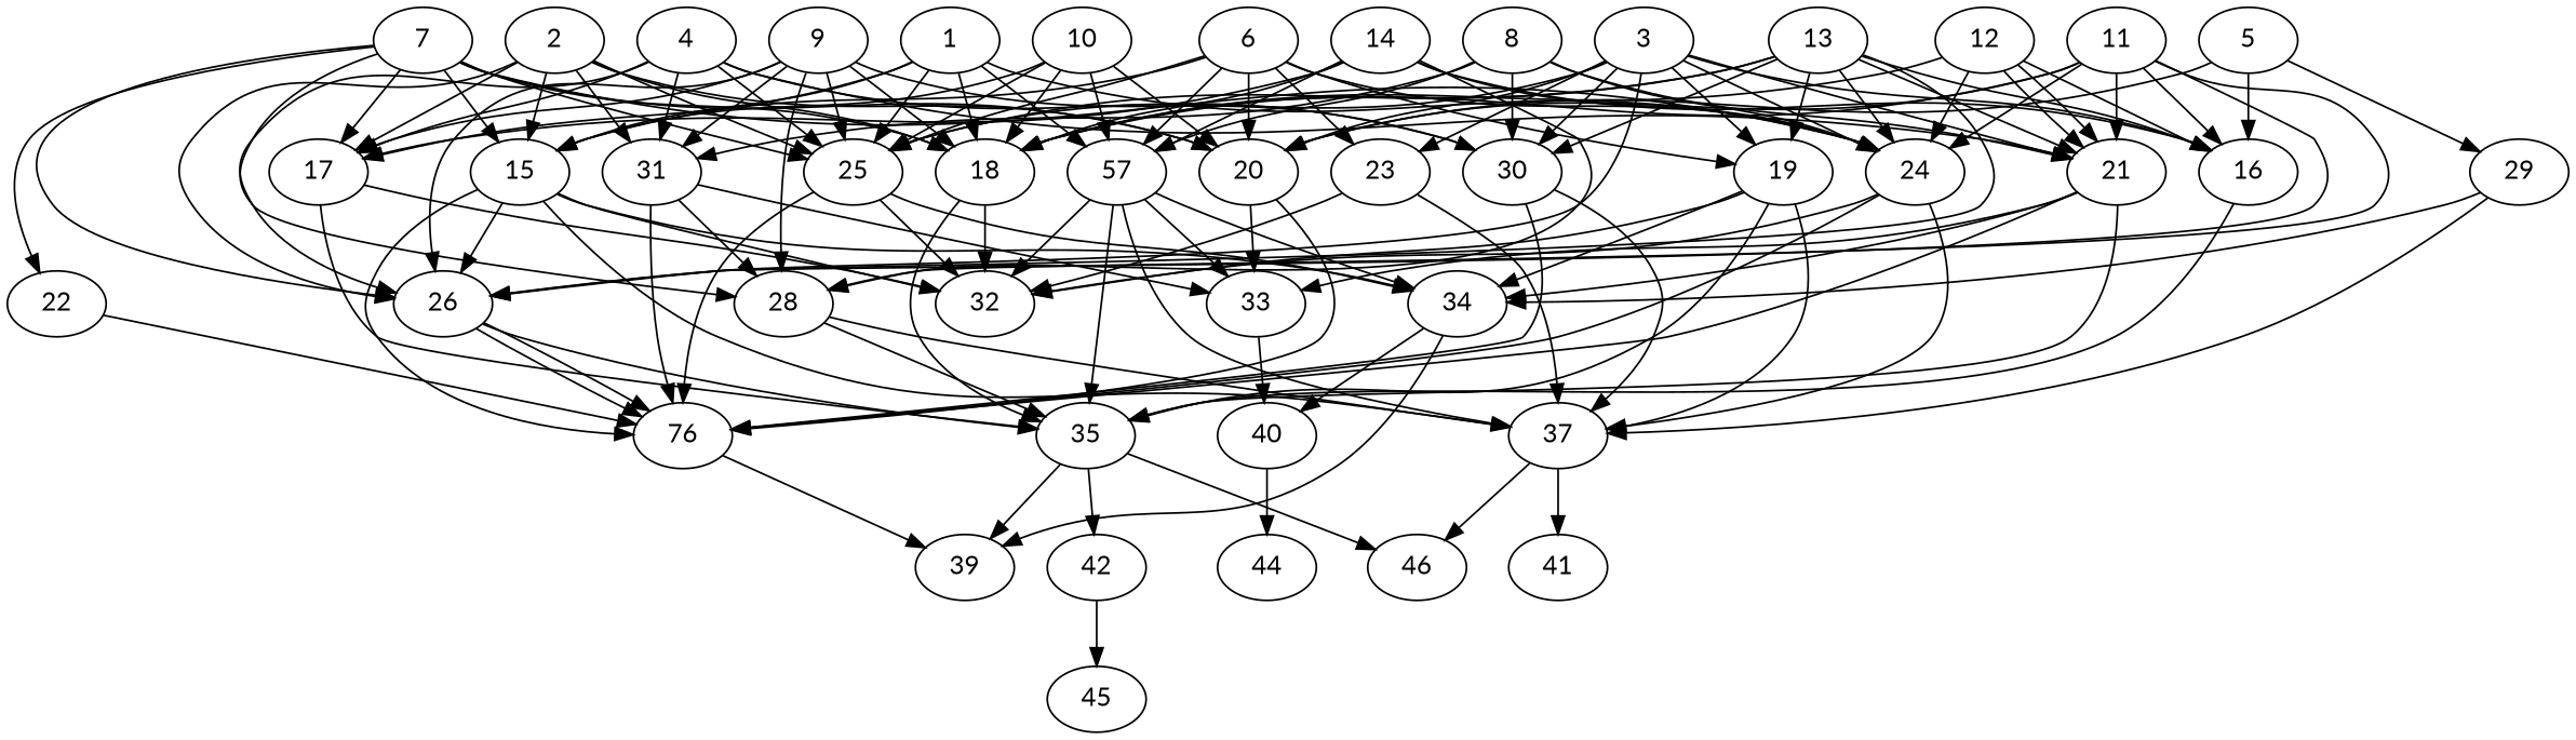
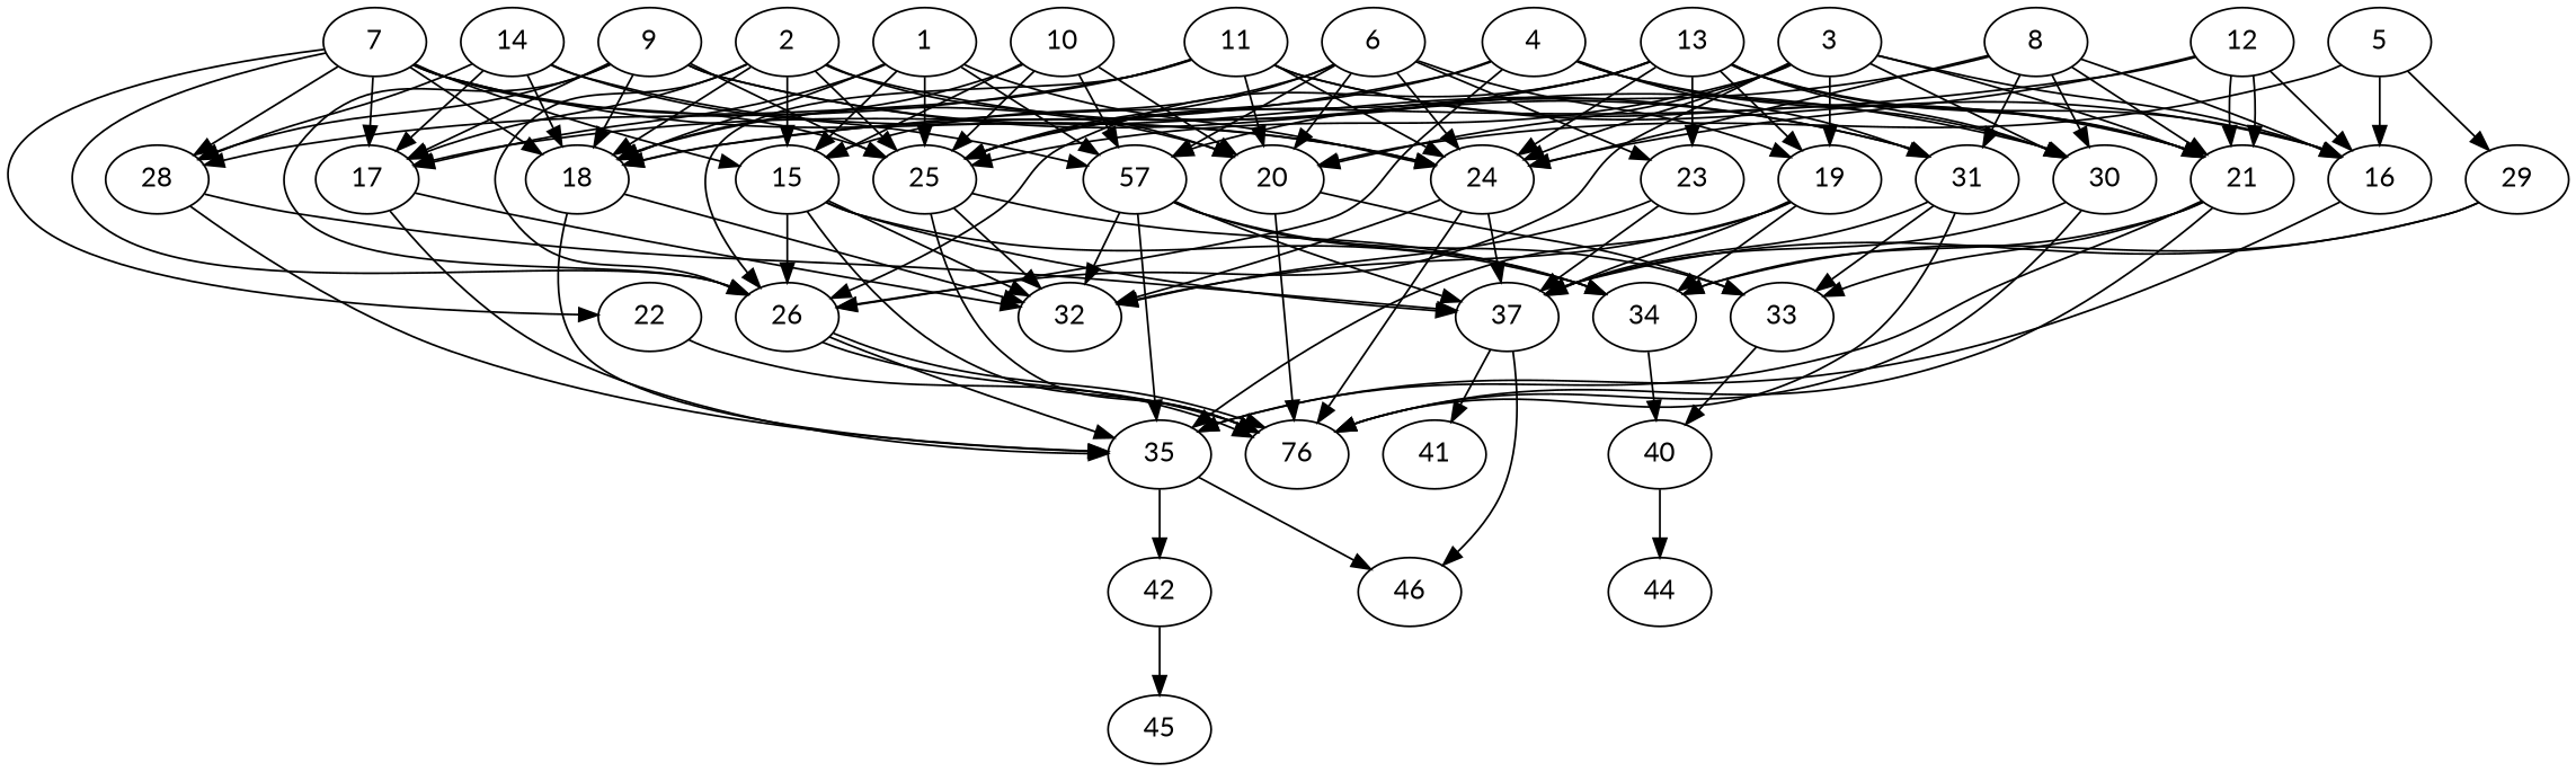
  digraph {
    fontname=Lato
    node [alpha=0.02 fontname=Lato]
    edge [fontname=Lato]
    1 [alpha=0.07 expect_size=11522202792013856768]
    15 [alpha=0.01 expect_size=131175508592488416]
    17 [alpha=0.13 expect_size=25322797029785600]
    18 [alpha=0.06 expect_size=907681114781871243264]
    24 [expect_size=363622017885500604416]
    25 [alpha=0.17 expect_size=2110962281984505]
    n7 [alpha=0.16 expect_size=1794600313853728260096 label=57]
    32 [alpha=0.12 expect_size=550805160514018496]
    34 [alpha=0.11 expect_size=20551326763976864]
    n10 [expect_size=1126691740771705421824 label=76]
    37 [alpha=0.09 expect_size=29951278289919096]
    26 [expect_size=209710911680181]
    35 [expect_size=23936934069231984]
    33 [alpha=0.11 expect_size=265603993671720501248]
    40 [alpha=0.06 expect_size=1392915891194955825152]
-   39 [alpha=0.18 expect_size=231879796351616155648]
    n17 [alpha=0.17 expect_size=5921685716978368512 label=46]
    41 [alpha=0.13 expect_size=3108878605018110976]
    42 [alpha=0.04 expect_size=10908829798645440]
    2 [expect_size=34618081187725312000]
    20 [alpha=0.14 expect_size=1722843922432000000000]
    31 [alpha=0.15 expect_size=85304272461125648]
    3 [expect_size=15808737605468028]
    16 [alpha=0.12 expect_size=2313517279550640226304]
    19 [alpha=0.17 expect_size=431369634276506]
    21 [alpha=0.12 expect_size=343081264330919552]
    30 [alpha=0.09 expect_size=750030186327119495168]
    4 [alpha=0.15 expect_size=15283390376794738]
    5 [alpha=0.12 expect_size=928741980539049984]
    29 [alpha=0.07 expect_size=474649167296811712]
    6 [alpha=0.09 expect_size=2277453200585983524864]
    23 [alpha=0.16 expect_size=21218722411342136]
    7 [alpha=0.05 expect_size=1083946920299125014528]
    22 [alpha=0.08 expect_size=216707584892070]
    28 [alpha=0.19 expect_size=167614600857287392]
    8 [alpha=0.15 expect_size=29013554105651200]
    9 [alpha=0.16 expect_size=14998532575162112]
    10 [alpha=0.11 expect_size=5072065147728560128]
    11 [alpha=0.12 expect_size=607222685719811063808]
    12 [alpha=0.07 expect_size=49302922797420000]
    13 [alpha=0.16 expect_size=781625731532353536]
    14 [alpha=0.15 expect_size=862066084709138432]
    44 [alpha=0.03 expect_size=153717675741520330752]
    45 [alpha=0.09 expect_size=1572716212237166848]
    1 -> 15
    1 -> 17
    1 -> 18
    1 -> 24
    1 -> 25
    1 -> n7
    15 -> 32
    15 -> 34
    15 -> n10
    15 -> 37
    15 -> 26
    17 -> 32
    17 -> 35
    18 -> 32
    18 -> 35
    24 -> 32
    24 -> n10
    24 -> 37
    25 -> 32
    25 -> 34
    25 -> n10
    n7 -> 32
    n7 -> 34
    n7 -> 37
    n7 -> 35
    n7 -> 33
    34 -> 40
-   34 -> 39
-   n10 -> 39
    37 -> n17
    37 -> 41
    26 -> n10
    26 -> n10
    26 -> 35
-   35 -> 39
    35 -> n17
    35 -> 42
    33 -> 40
    40 -> 44
    42 -> 45
    2 -> 15
    2 -> 17
    2 -> 18
    2 -> 25
    2 -> 26
    2 -> 20
    2 -> 31
    20 -> n10
    20 -> 33
    31 -> n10
-   31 -> 28
+   31 -> 37
    31 -> 33
    3 -> 24
    3 -> 25
    3 -> 26
    3 -> 20
    3 -> 16
    3 -> 19
    3 -> 21
    3 -> 30
    16 -> 35
    19 -> 32
    19 -> 34
    19 -> 37
    19 -> 35
    21 -> 34
    21 -> n10
    21 -> 35
    21 -> 33
    30 -> n10
    30 -> 37
    4 -> 17
    4 -> 25
    4 -> 26
    4 -> 31
    4 -> 21
    4 -> 30
    5 -> 20
    5 -> 16
    5 -> 29
    29 -> 34
    29 -> 37
    6 -> 15
    6 -> 24
    6 -> 25
    6 -> n7
    6 -> 20
    6 -> 19
    6 -> 23
    23 -> 32
    23 -> 37
    7 -> 15
    7 -> 17
    7 -> 18
    7 -> 24
    7 -> 25
    7 -> 26
    7 -> 20
    7 -> 22
    7 -> 28
    22 -> n10
    28 -> 37
    28 -> 35
    8 -> 24
    8 -> n7
    8 -> 31
    8 -> 21
    8 -> 30
    9 -> 17
    9 -> 18
    9 -> 25
    9 -> 26
    9 -> 31
    9 -> 30
    9 -> 28
    10 -> 15
    10 -> 18
    10 -> 25
    10 -> n7
    10 -> 20
    11 -> 18
    11 -> 24
    11 -> 26
    11 -> 20
    11 -> 16
    11 -> 21
    11 -> 28
    12 -> 18
    12 -> 24
    12 -> 16
    12 -> 21
    12 -> 21
    13 -> 18
    13 -> 24
    13 -> 25
    13 -> 26
    13 -> 16
    13 -> 19
    13 -> 21
    13 -> 30
-   3 -> 23
+   13 -> 23
    14 -> 17
    14 -> 18
    14 -> 24
    14 -> n7
-   14 -> 16
+   8 -> 16
    14 -> 28
  }
